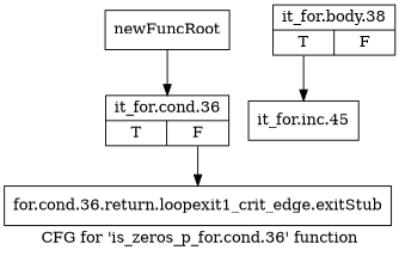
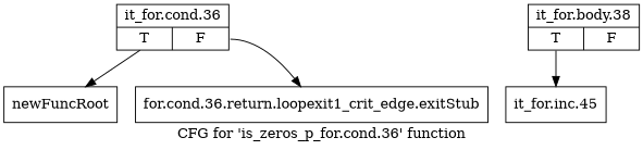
  digraph {
    label="CFG for 'is_zeros_p_for.cond.36' function"
    node [shape=record]
    n1 [label="{newFuncRoot}"]
    n2 [label="{it_for.cond.36|{<s0>T|<s1>F}}"]
    n3 [label="{for.cond.36.return.loopexit1_crit_edge.exitStub}"]
    n4 [label="{it_for.body.38|{<s0>T|<s1>F}}"]
    n5 [label="{it_for.inc.45}"]
-   n1 -> n2
+   n2 -> n1
    n2 -> n3 [tailport=s1]
    n4 -> n5 [tailport=s0]
  }
